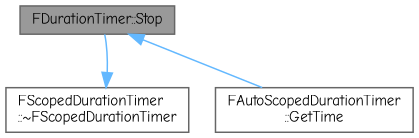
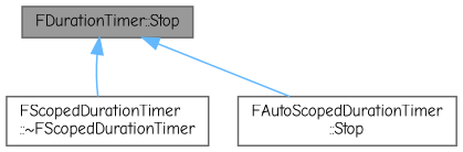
  digraph {
    fontname="Comic Neue"
    rankdir=TB
    node [color=grey40 fillcolor=white fontname="Comic Neue" fontsize=10 shape=box style=filled]
    edge [color=steelblue1 dir=back fontname="Comic Neue" fontsize=10 labelfontname=Helvetica labelfontsize=10 style=solid]
    n1 [color=gray40 fillcolor=grey60 fontcolor=black height=0.2 label="FDurationTimer::Stop" width=0.4]
    n2 [height=0.2 label="FScopedDurationTimer\l::~FScopedDurationTimer" width=0.4]
-   n3 [height=0.2 label="FAutoScopedDurationTimer\l::GetTime" width=0.4]
-   n2 -> n1
+   n3 [height=0.2 label="FAutoScopedDurationTimer\l::Stop" width=0.4]
+   n1 -> n2
    n1 -> n3
  }
